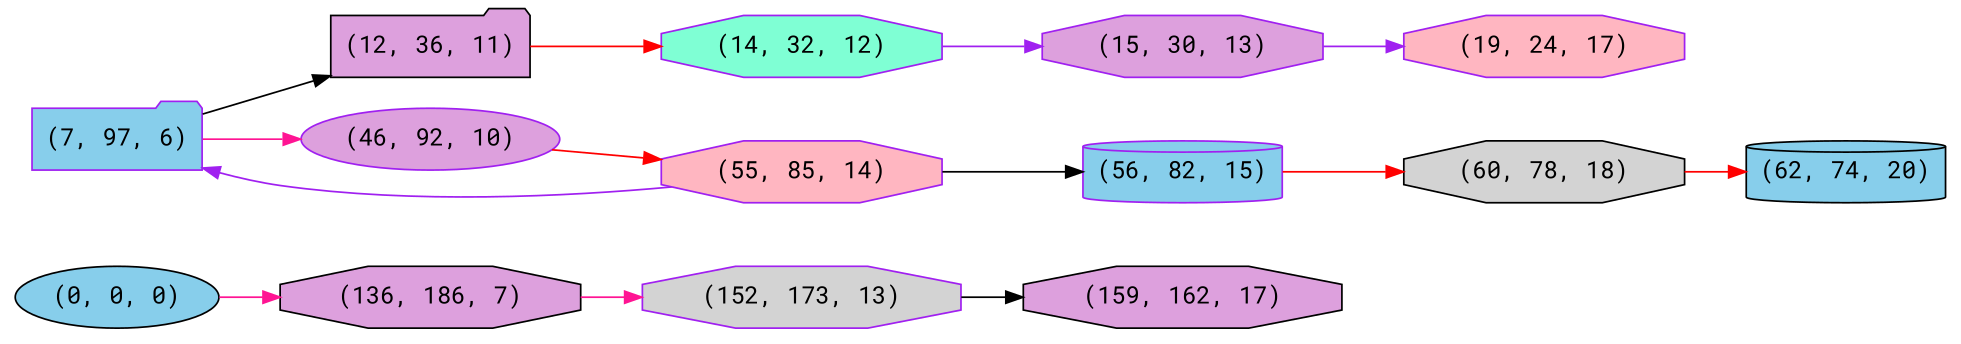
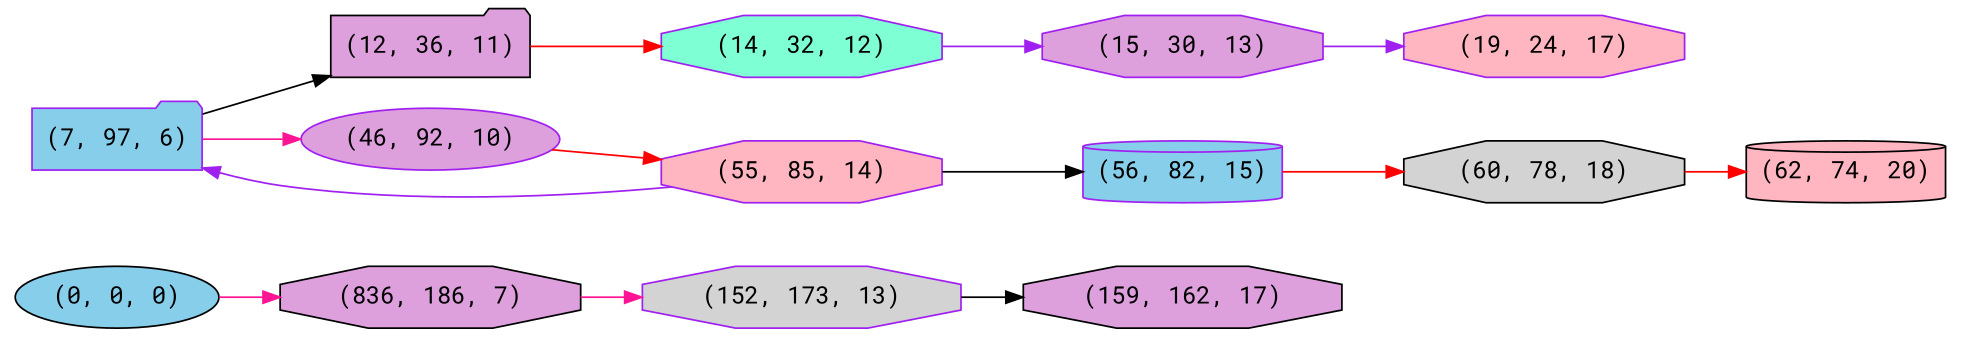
  digraph {
    fontname="Roboto Mono"
    rankdir=LR
    node [color=purple fillcolor=plum fontname="Roboto Mono" shape=octagon style=filled]
    edge [color=red fontname="Roboto Mono"]
    "(0, 0, 0)" [color=black fillcolor=skyblue shape=ellipse]
-   "(136, 186, 7)" [color=black]
+   "(136, 186, 7)" [color=black label="(836, 186, 7)"]
    "(7, 97, 6)" [fillcolor=skyblue shape=folder]
    "(12, 36, 11)" [color=black shape=folder]
    "(46, 92, 10)" [shape=ellipse]
    "(152, 173, 13)" [fillcolor=lightgrey]
    "(14, 32, 12)" [fillcolor=aquamarine]
    "(55, 85, 14)" [fillcolor=lightpink]
    "(15, 30, 13)"
    "(19, 24, 17)" [fillcolor=lightpink]
    "(56, 82, 15)" [fillcolor=skyblue shape=cylinder]
    "(60, 78, 18)" [color=black fillcolor=lightgrey]
-   "(62, 74, 20)" [color=black fillcolor=skyblue shape=cylinder]
+   "(62, 74, 20)" [color=black fillcolor=lightpink shape=cylinder]
    "(159, 162, 17)" [color=black]
    "(0, 0, 0)" -> "(136, 186, 7)" [color=deeppink]
    "(136, 186, 7)" -> "(152, 173, 13)" [color=deeppink]
    "(7, 97, 6)" -> "(12, 36, 11)" [color=black]
    "(7, 97, 6)" -> "(46, 92, 10)" [color=deeppink]
    "(12, 36, 11)" -> "(14, 32, 12)"
    "(46, 92, 10)" -> "(55, 85, 14)"
    "(152, 173, 13)" -> "(159, 162, 17)" [color=black]
    "(14, 32, 12)" -> "(15, 30, 13)" [color=purple]
    "(55, 85, 14)" -> "(7, 97, 6)" [color=purple]
    "(55, 85, 14)" -> "(56, 82, 15)" [color=black]
    "(15, 30, 13)" -> "(19, 24, 17)" [color=purple]
    "(56, 82, 15)" -> "(60, 78, 18)"
    "(60, 78, 18)" -> "(62, 74, 20)"
  }
